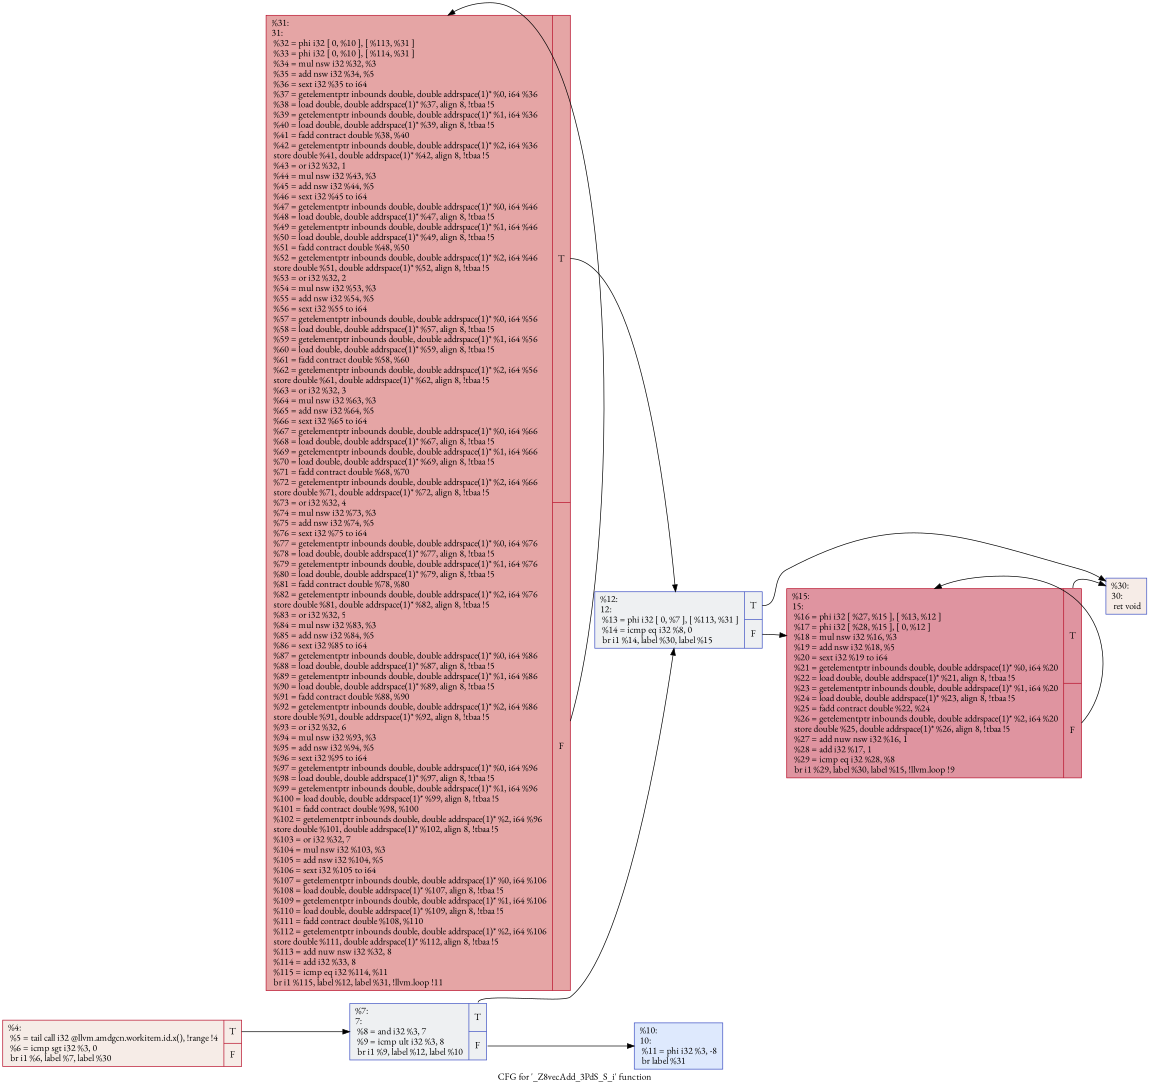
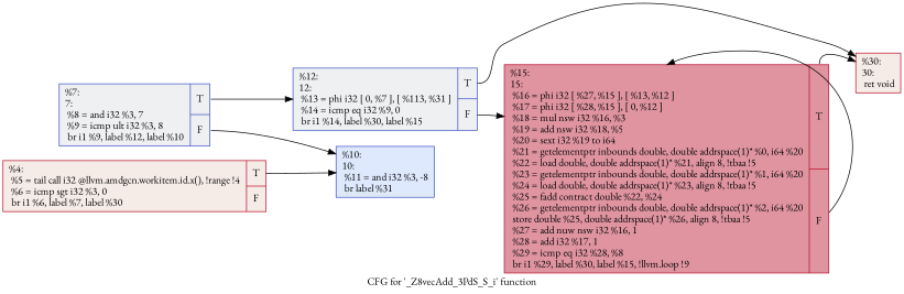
  digraph {
    fontname="EB Garamond"
    label="CFG for '_Z8vecAdd_3PdS_S_i' function"
    rankdir=LR
    node [color="#3d50c3ff" fillcolor="#ead5c970" fontname="EB Garamond" shape=record style=filled]
    edge [fontname="EB Garamond" tailport=s0]
    n1 [color="#b70d28ff" label="{%4:\l  %5 = tail call i32 @llvm.amdgcn.workitem.id.x(), !range !4\l  %6 = icmp sgt i32 %3, 0\l  br i1 %6, label %7, label %30\l|{<s0>T|<s1>F}}"]
    n2 [fillcolor="#d9dce170" label="{%7:\l7:                                                \l  %8 = and i32 %3, 7\l  %9 = icmp ult i32 %3, 8\l  br i1 %9, label %12, label %10\l|{<s0>T|<s1>F}}"]
-   n3 [fillcolor="#d9dce170" label="{%12:\l12:                                               \l  %13 = phi i32 [ 0, %7 ], [ %113, %31 ]\l  %14 = icmp eq i32 %8, 0\l  br i1 %14, label %30, label %15\l|{<s0>T|<s1>F}}"]
-   n4 [fillcolor="#b5cdfa70" label="{%10:\l10:                                               \l  %11 = phi i32 %3, -8\l  br label %31\l}"]
-   n5 [label="{%30:\l30:                                               \l  ret void\l}"]
+   n3 [fillcolor="#d9dce170" label="{%12:\l12:                                               \l  %13 = phi i32 [ 0, %7 ], [ %113, %31 ]\l  %14 = icmp eq i32 %9, 0\l  br i1 %14, label %30, label %15\l|{<s0>T|<s1>F}}"]
+   n4 [fillcolor="#b5cdfa70" label="{%10:\l10:                                               \l  %11 = and i32 %3, -8\l  br label %31\l}"]
+   n5 [color="#b70d28ff" label="{%30:\l30:                                               \l  ret void\l}"]
    n6 [color="#b70d28ff" fillcolor="#b70d2870" label="{%15:\l15:                                               \l  %16 = phi i32 [ %27, %15 ], [ %13, %12 ]\l  %17 = phi i32 [ %28, %15 ], [ 0, %12 ]\l  %18 = mul nsw i32 %16, %3\l  %19 = add nsw i32 %18, %5\l  %20 = sext i32 %19 to i64\l  %21 = getelementptr inbounds double, double addrspace(1)* %0, i64 %20\l  %22 = load double, double addrspace(1)* %21, align 8, !tbaa !5\l  %23 = getelementptr inbounds double, double addrspace(1)* %1, i64 %20\l  %24 = load double, double addrspace(1)* %23, align 8, !tbaa !5\l  %25 = fadd contract double %22, %24\l  %26 = getelementptr inbounds double, double addrspace(1)* %2, i64 %20\l  store double %25, double addrspace(1)* %26, align 8, !tbaa !5\l  %27 = add nuw nsw i32 %16, 1\l  %28 = add i32 %17, 1\l  %29 = icmp eq i32 %28, %8\l  br i1 %29, label %30, label %15, !llvm.loop !9\l|{<s0>T|<s1>F}}"]
-   n7 [color="#b70d28ff" fillcolor="#c5333470" label="{%31:\l31:                                               \l  %32 = phi i32 [ 0, %10 ], [ %113, %31 ]\l  %33 = phi i32 [ 0, %10 ], [ %114, %31 ]\l  %34 = mul nsw i32 %32, %3\l  %35 = add nsw i32 %34, %5\l  %36 = sext i32 %35 to i64\l  %37 = getelementptr inbounds double, double addrspace(1)* %0, i64 %36\l  %38 = load double, double addrspace(1)* %37, align 8, !tbaa !5\l  %39 = getelementptr inbounds double, double addrspace(1)* %1, i64 %36\l  %40 = load double, double addrspace(1)* %39, align 8, !tbaa !5\l  %41 = fadd contract double %38, %40\l  %42 = getelementptr inbounds double, double addrspace(1)* %2, i64 %36\l  store double %41, double addrspace(1)* %42, align 8, !tbaa !5\l  %43 = or i32 %32, 1\l  %44 = mul nsw i32 %43, %3\l  %45 = add nsw i32 %44, %5\l  %46 = sext i32 %45 to i64\l  %47 = getelementptr inbounds double, double addrspace(1)* %0, i64 %46\l  %48 = load double, double addrspace(1)* %47, align 8, !tbaa !5\l  %49 = getelementptr inbounds double, double addrspace(1)* %1, i64 %46\l  %50 = load double, double addrspace(1)* %49, align 8, !tbaa !5\l  %51 = fadd contract double %48, %50\l  %52 = getelementptr inbounds double, double addrspace(1)* %2, i64 %46\l  store double %51, double addrspace(1)* %52, align 8, !tbaa !5\l  %53 = or i32 %32, 2\l  %54 = mul nsw i32 %53, %3\l  %55 = add nsw i32 %54, %5\l  %56 = sext i32 %55 to i64\l  %57 = getelementptr inbounds double, double addrspace(1)* %0, i64 %56\l  %58 = load double, double addrspace(1)* %57, align 8, !tbaa !5\l  %59 = getelementptr inbounds double, double addrspace(1)* %1, i64 %56\l  %60 = load double, double addrspace(1)* %59, align 8, !tbaa !5\l  %61 = fadd contract double %58, %60\l  %62 = getelementptr inbounds double, double addrspace(1)* %2, i64 %56\l  store double %61, double addrspace(1)* %62, align 8, !tbaa !5\l  %63 = or i32 %32, 3\l  %64 = mul nsw i32 %63, %3\l  %65 = add nsw i32 %64, %5\l  %66 = sext i32 %65 to i64\l  %67 = getelementptr inbounds double, double addrspace(1)* %0, i64 %66\l  %68 = load double, double addrspace(1)* %67, align 8, !tbaa !5\l  %69 = getelementptr inbounds double, double addrspace(1)* %1, i64 %66\l  %70 = load double, double addrspace(1)* %69, align 8, !tbaa !5\l  %71 = fadd contract double %68, %70\l  %72 = getelementptr inbounds double, double addrspace(1)* %2, i64 %66\l  store double %71, double addrspace(1)* %72, align 8, !tbaa !5\l  %73 = or i32 %32, 4\l  %74 = mul nsw i32 %73, %3\l  %75 = add nsw i32 %74, %5\l  %76 = sext i32 %75 to i64\l  %77 = getelementptr inbounds double, double addrspace(1)* %0, i64 %76\l  %78 = load double, double addrspace(1)* %77, align 8, !tbaa !5\l  %79 = getelementptr inbounds double, double addrspace(1)* %1, i64 %76\l  %80 = load double, double addrspace(1)* %79, align 8, !tbaa !5\l  %81 = fadd contract double %78, %80\l  %82 = getelementptr inbounds double, double addrspace(1)* %2, i64 %76\l  store double %81, double addrspace(1)* %82, align 8, !tbaa !5\l  %83 = or i32 %32, 5\l  %84 = mul nsw i32 %83, %3\l  %85 = add nsw i32 %84, %5\l  %86 = sext i32 %85 to i64\l  %87 = getelementptr inbounds double, double addrspace(1)* %0, i64 %86\l  %88 = load double, double addrspace(1)* %87, align 8, !tbaa !5\l  %89 = getelementptr inbounds double, double addrspace(1)* %1, i64 %86\l  %90 = load double, double addrspace(1)* %89, align 8, !tbaa !5\l  %91 = fadd contract double %88, %90\l  %92 = getelementptr inbounds double, double addrspace(1)* %2, i64 %86\l  store double %91, double addrspace(1)* %92, align 8, !tbaa !5\l  %93 = or i32 %32, 6\l  %94 = mul nsw i32 %93, %3\l  %95 = add nsw i32 %94, %5\l  %96 = sext i32 %95 to i64\l  %97 = getelementptr inbounds double, double addrspace(1)* %0, i64 %96\l  %98 = load double, double addrspace(1)* %97, align 8, !tbaa !5\l  %99 = getelementptr inbounds double, double addrspace(1)* %1, i64 %96\l  %100 = load double, double addrspace(1)* %99, align 8, !tbaa !5\l  %101 = fadd contract double %98, %100\l  %102 = getelementptr inbounds double, double addrspace(1)* %2, i64 %96\l  store double %101, double addrspace(1)* %102, align 8, !tbaa !5\l  %103 = or i32 %32, 7\l  %104 = mul nsw i32 %103, %3\l  %105 = add nsw i32 %104, %5\l  %106 = sext i32 %105 to i64\l  %107 = getelementptr inbounds double, double addrspace(1)* %0, i64 %106\l  %108 = load double, double addrspace(1)* %107, align 8, !tbaa !5\l  %109 = getelementptr inbounds double, double addrspace(1)* %1, i64 %106\l  %110 = load double, double addrspace(1)* %109, align 8, !tbaa !5\l  %111 = fadd contract double %108, %110\l  %112 = getelementptr inbounds double, double addrspace(1)* %2, i64 %106\l  store double %111, double addrspace(1)* %112, align 8, !tbaa !5\l  %113 = add nuw nsw i32 %32, 8\l  %114 = add i32 %33, 8\l  %115 = icmp eq i32 %114, %11\l  br i1 %115, label %12, label %31, !llvm.loop !11\l|{<s0>T|<s1>F}}"]
-   n1 -> n2
+   n1 -> n4
    n2 -> n3
    n2 -> n4 [tailport=s1]
    n3 -> n5
    n3 -> n6 [tailport=s1]
    n6 -> n5
    n6 -> n6 [tailport=s1]
-   n7 -> n3
-   n7 -> n7 [tailport=s1]
  }
